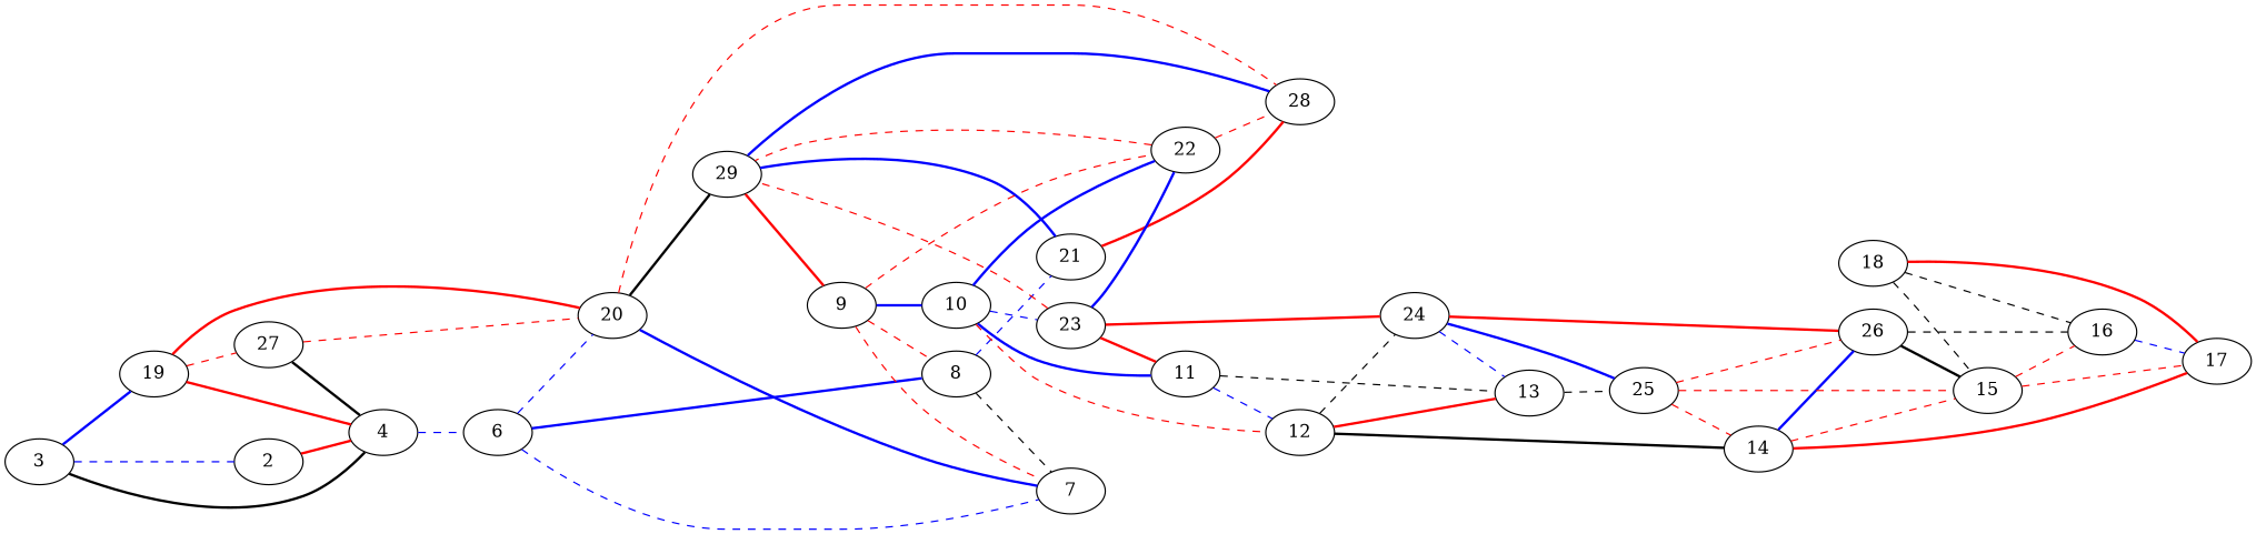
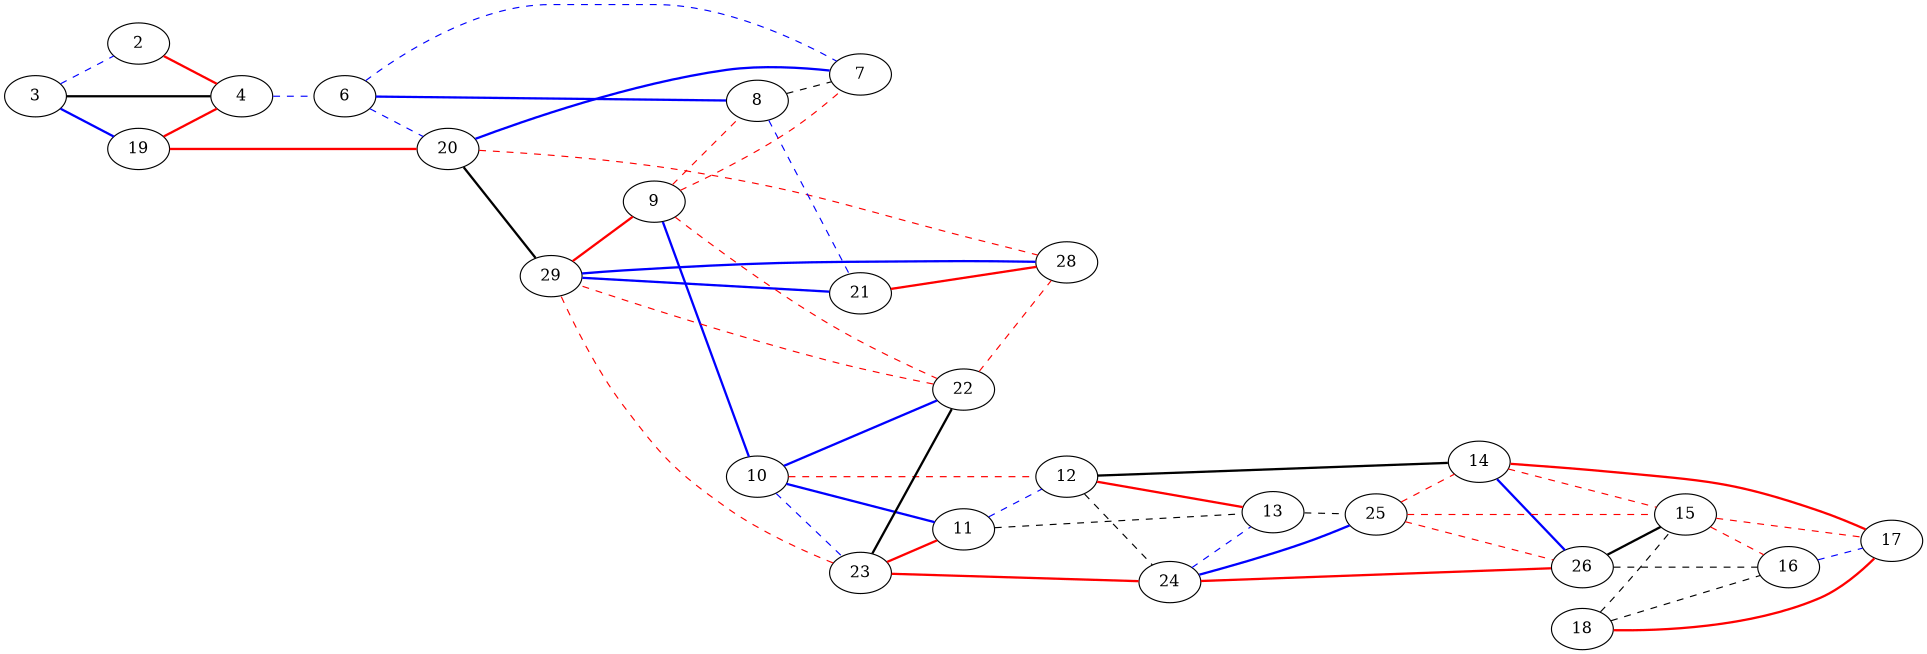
  graph {
    rankdir=LR
    node [aaLength=5 sequence=GLLAA type=0]
    edge [color=red distance0=0.0 frequency=1 style=dashed type0=1]
    2 [sequence=LPAYN]
    4 [aaLength=11 sequence=STGSCSKRFAG]
    3 [aaLength=13 sequence=YEAELIETAKKMT]
    19 [type=1]
    6 [aaLength=4 sequence=GFEQ]
    20 [aaLength=6 sequence=ISGVIL type=1]
-   27 [type=1]
    7 [aaLength=7 sequence=HDETVYQ]
    28 [aaLength=3 sequence=LEP type=1]
    29 [aaLength=3 sequence=QMT type=1]
    21 [sequence=VPGIK type=1]
    8 [aaLength=9 sequence=TFPQYLRRR]
    9 [aaLength=12 sequence=GYIKRAKKYYAM]
    10 [aaLength=22 sequence=SEAVVRFNAETLARYAILSQLC]
    22 [aaLength=8 sequence=FCKWRNVY type=1]
    11 [aaLength=24 sequence=DIETCQRVSQHVWSEVVSALHRHG]
    12 [sequence=VWEGC]
    23 [aaLength=8 sequence=VPIVEPEV type=1]
    13 [aaLength=17 sequence=HAEQVAEYTVKTLARVI]
    14 [aaLength=13 sequence=SEVMASEYLNAMN]
    24 [aaLength=2 sequence=LL type=1]
    25 [aaLength=4 sequence=GVTF type=1]
    17 [aaLength=21 sequence=GVEAGRRAFMHRAKMNSLAQL]
    15 [aaLength=13 sequence=ARALQSSAIKRWG]
    26 [aaLength=6 sequence=KLTFSY type=1]
    16 [aaLength=3 sequence=KES]
    18 [sequence=NRADD]
    2 -- 4 [distance0=58.21555 style=bold type0=3]
    4 -- 6 [color=blue distance0=34.91349 type0=2]
    3 -- 2 [color=blue distance0=19.28683]
    3 -- 4 [color=black distance0=41.3311 style=bold type0=3]
    3 -- 19 [color=blue distance0=4.0 style=bold type0=4]
    19 -- 4 [distance0=68.01371 style=bold type0=3]
    19 -- 20 [distance0=44.0 style=bold type0=2]
-   19 -- 27 [distance1=0.0 frequency=2 type1=5]
    6 -- 20 [color=blue distance0=1.0 type0=4]
    6 -- 7 [color=blue distance0=13.36909]
    20 -- 7 [color=blue style=bold type0=5]
    20 -- 28 [distance0=39.0 type0=2]
    20 -- 29 [color=black distance0=30.0 style=bold]
-   27 -- 4 [color=black distance0=68.01371 distance1=2.0 frequency=2 style=bold type0=3 type1=4]
-   27 -- 20 [distance0=44.0 type0=2]
    29 -- 28 [color=blue distance0=11.0 style=bold]
    29 -- 9 [distance0=4.0 style=bold type0=4]
    21 -- 28 [distance0=9.0 distance1=4.0 frequency=2 style=bold type1=4]
    21 -- 29 [color=blue distance0=20.0 style=bold type0=2]
    8 -- 6 [color=blue distance0=26.64066 style=bold type0=2]
    8 -- 7 [color=black distance0=14.43026]
    8 -- 21 [color=blue distance0=2.0 type0=4]
    9 -- 7 [distance0=52.69561 type0=3]
    9 -- 8 [distance0=39.19325 type0=2]
    9 -- 10 [color=blue distance0=33.31938 style=bold]
    9 -- 22 [distance0=3.0 type0=4]
    10 -- 11 [color=blue distance0=39.78501 style=bold type0=2]
    10 -- 12 [distance0=63.83489 type0=3]
    10 -- 23 [color=blue distance0=2.0 type0=4]
    22 -- 28 [distance0=33.0 type0=2]
    22 -- 29 [distance0=22.0]
    22 -- 10 [color=blue distance0=7.0 style=bold type0=4]
    11 -- 12 [color=blue distance0=30.45683 distance1=1.0 frequency=2 type1=4]
    11 -- 13 [color=black distance0=47.17219 type0=3]
    12 -- 14 [color=black distance0=59.0621 style=bold type0=3]
    12 -- 24 [color=black type0=5]
    23 -- 29 [distance0=61.0 type0=3]
-   23 -- 22 [color=blue distance0=39.0 style=bold]
+   23 -- 22 [color=black distance0=39.0 style=bold]
    23 -- 11 [distance0=6.0 style=bold type0=4]
    23 -- 24 [distance0=44.0 style=bold type0=2]
    13 -- 12 [distance0=30.70451 style=bold]
    13 -- 25 [color=black distance0=5.0 type0=4]
    14 -- 17 [distance0=45.96571 style=bold type0=3]
    14 -- 15 [distance0=31.55553]
    14 -- 26 [color=blue distance0=8.0 style=bold type0=4]
    24 -- 13 [color=blue distance0=15.0 type0=4]
    24 -- 25 [color=blue distance0=39.0 style=bold]
    24 -- 26 [distance0=69.0 style=bold type0=3]
    25 -- 14 [distance0=5.0 type0=4]
    25 -- 15 [distance0=78.55532 type0=3]
    25 -- 26 [distance0=30.0]
    15 -- 17 [distance0=18.21727]
    15 -- 16 [distance0=21.14097 distance1=1.0 frequency=2 type0=2 type1=4]
    26 -- 15 [color=black style=bold type0=5]
    26 -- 16 [color=black distance0=68.31803 type0=2]
    16 -- 17 [color=blue distance0=18.53611 distance1=0.0 frequency=2 type1=5]
    18 -- 17 [distance0=26.99232 style=bold]
    18 -- 15 [color=black distance0=43.01137 type0=3]
    18 -- 16 [color=black distance0=39.44171 type0=2]
  }
